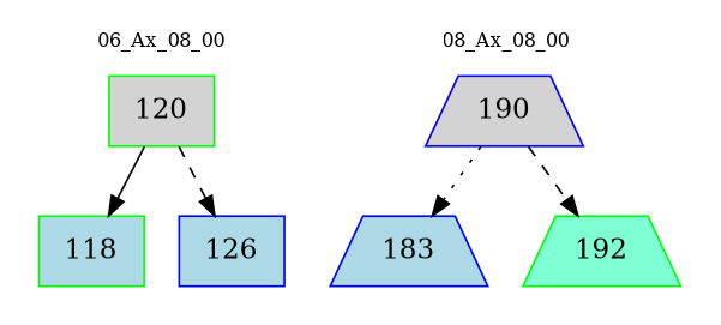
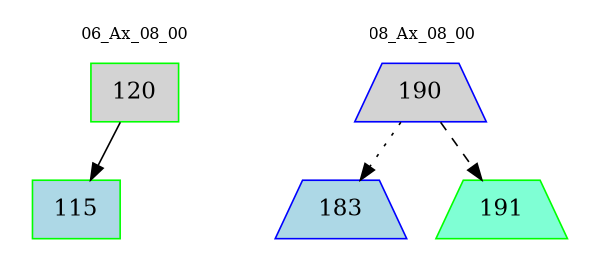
  digraph {
    node [color=green fillcolor=lightblue shape=box style=filled]
    edge [color=black style=dashed]
    n1 [fillcolor=lightgrey label=120]
-   n2 [label=118]
-   n3 [color=blue label=126]
+   n2 [label=115]
    n4 [color=blue fillcolor=lightgrey label=190 shape=trapezium]
    n5 [color=blue label=183 shape=trapezium]
-   n6 [fillcolor=aquamarine label=192 shape=trapezium]
+   n6 [fillcolor=aquamarine label=191 shape=trapezium]
    subgraph cluster_1 {
      color=white
      fontsize=10
      label="06_Ax_08_00"
      n1
      n2
-     n3
    }
    subgraph cluster_2 {
      color=white
      fontsize=10
      label="08_Ax_08_00"
      n4
      n5
      n6
    }
    n1 -> n2 [style=solid]
-   n1 -> n3
    n4 -> n5 [style=dotted]
    n4 -> n6
  }
